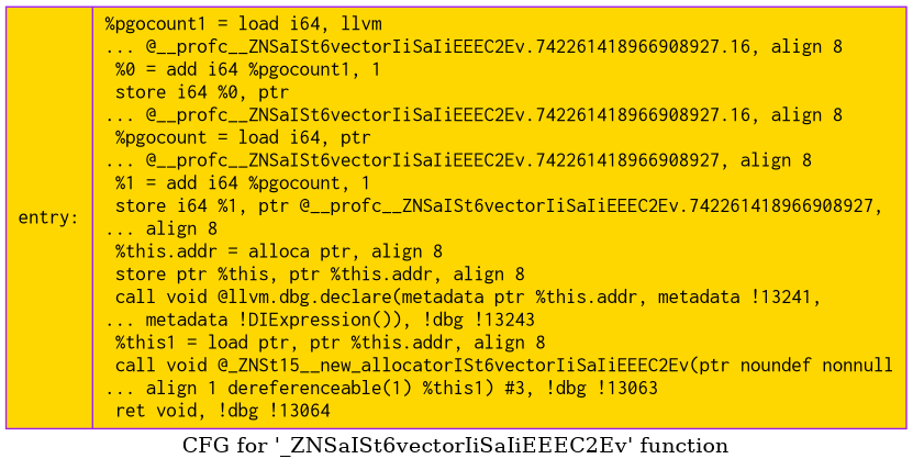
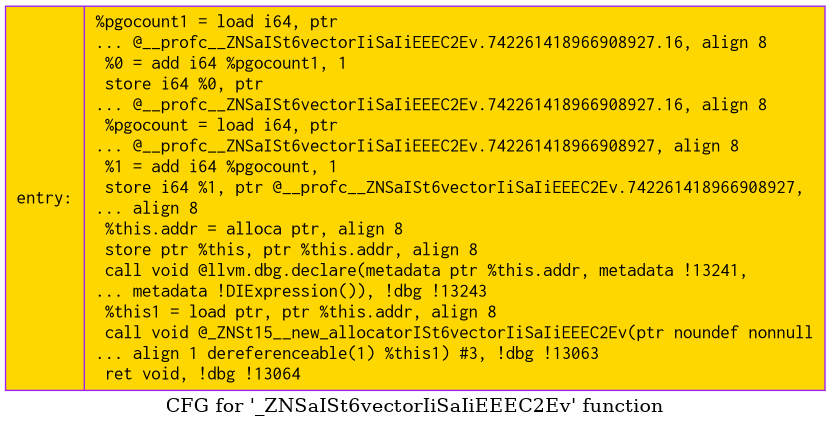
  digraph {
    label="CFG for '_ZNSaISt6vectorIiSaIiEEEC2Ev' function"
    rankdir=LR
-   n1 [color=purple fillcolor=gold fontname=Courier label="{entry:\l|  %pgocount1 = load i64, llvm\l... @__profc__ZNSaISt6vectorIiSaIiEEEC2Ev.742261418966908927.16, align 8\l  %0 = add i64 %pgocount1, 1\l  store i64 %0, ptr\l... @__profc__ZNSaISt6vectorIiSaIiEEEC2Ev.742261418966908927.16, align 8\l  %pgocount = load i64, ptr\l... @__profc__ZNSaISt6vectorIiSaIiEEEC2Ev.742261418966908927, align 8\l  %1 = add i64 %pgocount, 1\l  store i64 %1, ptr @__profc__ZNSaISt6vectorIiSaIiEEEC2Ev.742261418966908927,\l... align 8\l  %this.addr = alloca ptr, align 8\l  store ptr %this, ptr %this.addr, align 8\l  call void @llvm.dbg.declare(metadata ptr %this.addr, metadata !13241,\l... metadata !DIExpression()), !dbg !13243\l  %this1 = load ptr, ptr %this.addr, align 8\l  call void @_ZNSt15__new_allocatorISt6vectorIiSaIiEEEC2Ev(ptr noundef nonnull\l... align 1 dereferenceable(1) %this1) #3, !dbg !13063\l  ret void, !dbg !13064\l}" shape=record style=filled]
+   n1 [color=purple fillcolor=gold fontname=Courier label="{entry:\l|  %pgocount1 = load i64, ptr\l... @__profc__ZNSaISt6vectorIiSaIiEEEC2Ev.742261418966908927.16, align 8\l  %0 = add i64 %pgocount1, 1\l  store i64 %0, ptr\l... @__profc__ZNSaISt6vectorIiSaIiEEEC2Ev.742261418966908927.16, align 8\l  %pgocount = load i64, ptr\l... @__profc__ZNSaISt6vectorIiSaIiEEEC2Ev.742261418966908927, align 8\l  %1 = add i64 %pgocount, 1\l  store i64 %1, ptr @__profc__ZNSaISt6vectorIiSaIiEEEC2Ev.742261418966908927,\l... align 8\l  %this.addr = alloca ptr, align 8\l  store ptr %this, ptr %this.addr, align 8\l  call void @llvm.dbg.declare(metadata ptr %this.addr, metadata !13241,\l... metadata !DIExpression()), !dbg !13243\l  %this1 = load ptr, ptr %this.addr, align 8\l  call void @_ZNSt15__new_allocatorISt6vectorIiSaIiEEEC2Ev(ptr noundef nonnull\l... align 1 dereferenceable(1) %this1) #3, !dbg !13063\l  ret void, !dbg !13064\l}" shape=record style=filled]
  }
